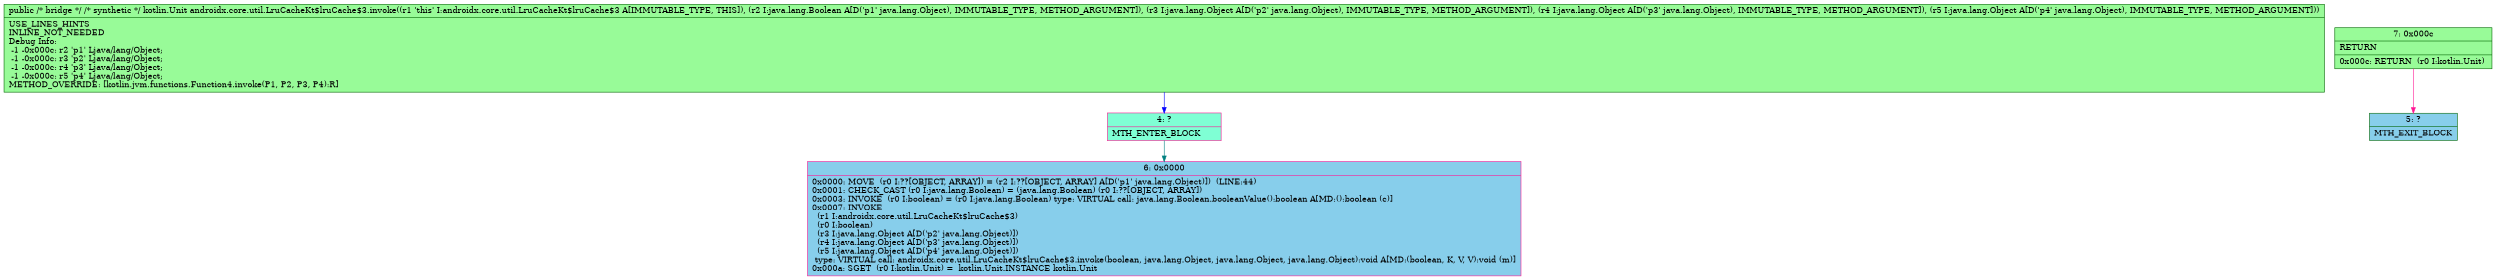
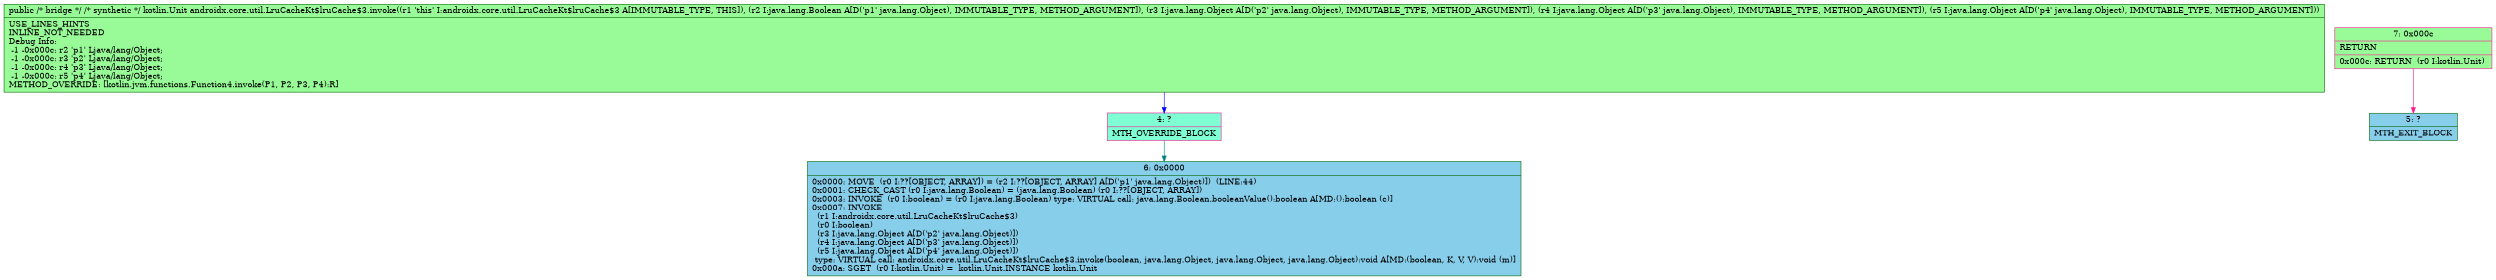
  digraph {
    node [color=darkgreen fillcolor=skyblue shape=record style=filled]
-   n1 [color=deeppink fillcolor=aquamarine label="{4\:\ ?|MTH_ENTER_BLOCK\l}"]
-   n2 [color=deeppink label="{6\:\ 0x0000|0x0000: MOVE  (r0 I:??[OBJECT, ARRAY]) = (r2 I:??[OBJECT, ARRAY] A[D('p1' java.lang.Object)])  (LINE:44)\l0x0001: CHECK_CAST (r0 I:java.lang.Boolean) = (java.lang.Boolean) (r0 I:??[OBJECT, ARRAY]) \l0x0003: INVOKE  (r0 I:boolean) = (r0 I:java.lang.Boolean) type: VIRTUAL call: java.lang.Boolean.booleanValue():boolean A[MD:():boolean (c)]\l0x0007: INVOKE  \l  (r1 I:androidx.core.util.LruCacheKt$lruCache$3)\l  (r0 I:boolean)\l  (r3 I:java.lang.Object A[D('p2' java.lang.Object)])\l  (r4 I:java.lang.Object A[D('p3' java.lang.Object)])\l  (r5 I:java.lang.Object A[D('p4' java.lang.Object)])\l type: VIRTUAL call: androidx.core.util.LruCacheKt$lruCache$3.invoke(boolean, java.lang.Object, java.lang.Object, java.lang.Object):void A[MD:(boolean, K, V, V):void (m)]\l0x000a: SGET  (r0 I:kotlin.Unit) =  kotlin.Unit.INSTANCE kotlin.Unit \l}"]
-   n3 [fillcolor=palegreen label="{7\:\ 0x000c|RETURN\l|0x000c: RETURN  (r0 I:kotlin.Unit) \l}"]
+   n1 [color=deeppink fillcolor=aquamarine label="{4\:\ ?|MTH_OVERRIDE_BLOCK\l}"]
+   n2 [label="{6\:\ 0x0000|0x0000: MOVE  (r0 I:??[OBJECT, ARRAY]) = (r2 I:??[OBJECT, ARRAY] A[D('p1' java.lang.Object)])  (LINE:44)\l0x0001: CHECK_CAST (r0 I:java.lang.Boolean) = (java.lang.Boolean) (r0 I:??[OBJECT, ARRAY]) \l0x0003: INVOKE  (r0 I:boolean) = (r0 I:java.lang.Boolean) type: VIRTUAL call: java.lang.Boolean.booleanValue():boolean A[MD:():boolean (c)]\l0x0007: INVOKE  \l  (r1 I:androidx.core.util.LruCacheKt$lruCache$3)\l  (r0 I:boolean)\l  (r3 I:java.lang.Object A[D('p2' java.lang.Object)])\l  (r4 I:java.lang.Object A[D('p3' java.lang.Object)])\l  (r5 I:java.lang.Object A[D('p4' java.lang.Object)])\l type: VIRTUAL call: androidx.core.util.LruCacheKt$lruCache$3.invoke(boolean, java.lang.Object, java.lang.Object, java.lang.Object):void A[MD:(boolean, K, V, V):void (m)]\l0x000a: SGET  (r0 I:kotlin.Unit) =  kotlin.Unit.INSTANCE kotlin.Unit \l}"]
+   n3 [color=deeppink fillcolor=palegreen label="{7\:\ 0x000c|RETURN\l|0x000c: RETURN  (r0 I:kotlin.Unit) \l}"]
    n4 [label="{5\:\ ?|MTH_EXIT_BLOCK\l}"]
    n5 [fillcolor=palegreen label="{public \/* bridge *\/ \/* synthetic *\/ kotlin.Unit androidx.core.util.LruCacheKt$lruCache$3.invoke((r1 'this' I:androidx.core.util.LruCacheKt$lruCache$3 A[IMMUTABLE_TYPE, THIS]), (r2 I:java.lang.Boolean A[D('p1' java.lang.Object), IMMUTABLE_TYPE, METHOD_ARGUMENT]), (r3 I:java.lang.Object A[D('p2' java.lang.Object), IMMUTABLE_TYPE, METHOD_ARGUMENT]), (r4 I:java.lang.Object A[D('p3' java.lang.Object), IMMUTABLE_TYPE, METHOD_ARGUMENT]), (r5 I:java.lang.Object A[D('p4' java.lang.Object), IMMUTABLE_TYPE, METHOD_ARGUMENT]))  | USE_LINES_HINTS\lINLINE_NOT_NEEDED\lDebug Info:\l  \-1 \-0x000c: r2 'p1' Ljava\/lang\/Object;\l  \-1 \-0x000c: r3 'p2' Ljava\/lang\/Object;\l  \-1 \-0x000c: r4 'p3' Ljava\/lang\/Object;\l  \-1 \-0x000c: r5 'p4' Ljava\/lang\/Object;\lMETHOD_OVERRIDE: [kotlin.jvm.functions.Function4.invoke(P1, P2, P3, P4):R]\l}"]
    n1 -> n2 [color=teal]
    n3 -> n4 [color=deeppink]
    n5 -> n1 [color=blue]
  }
